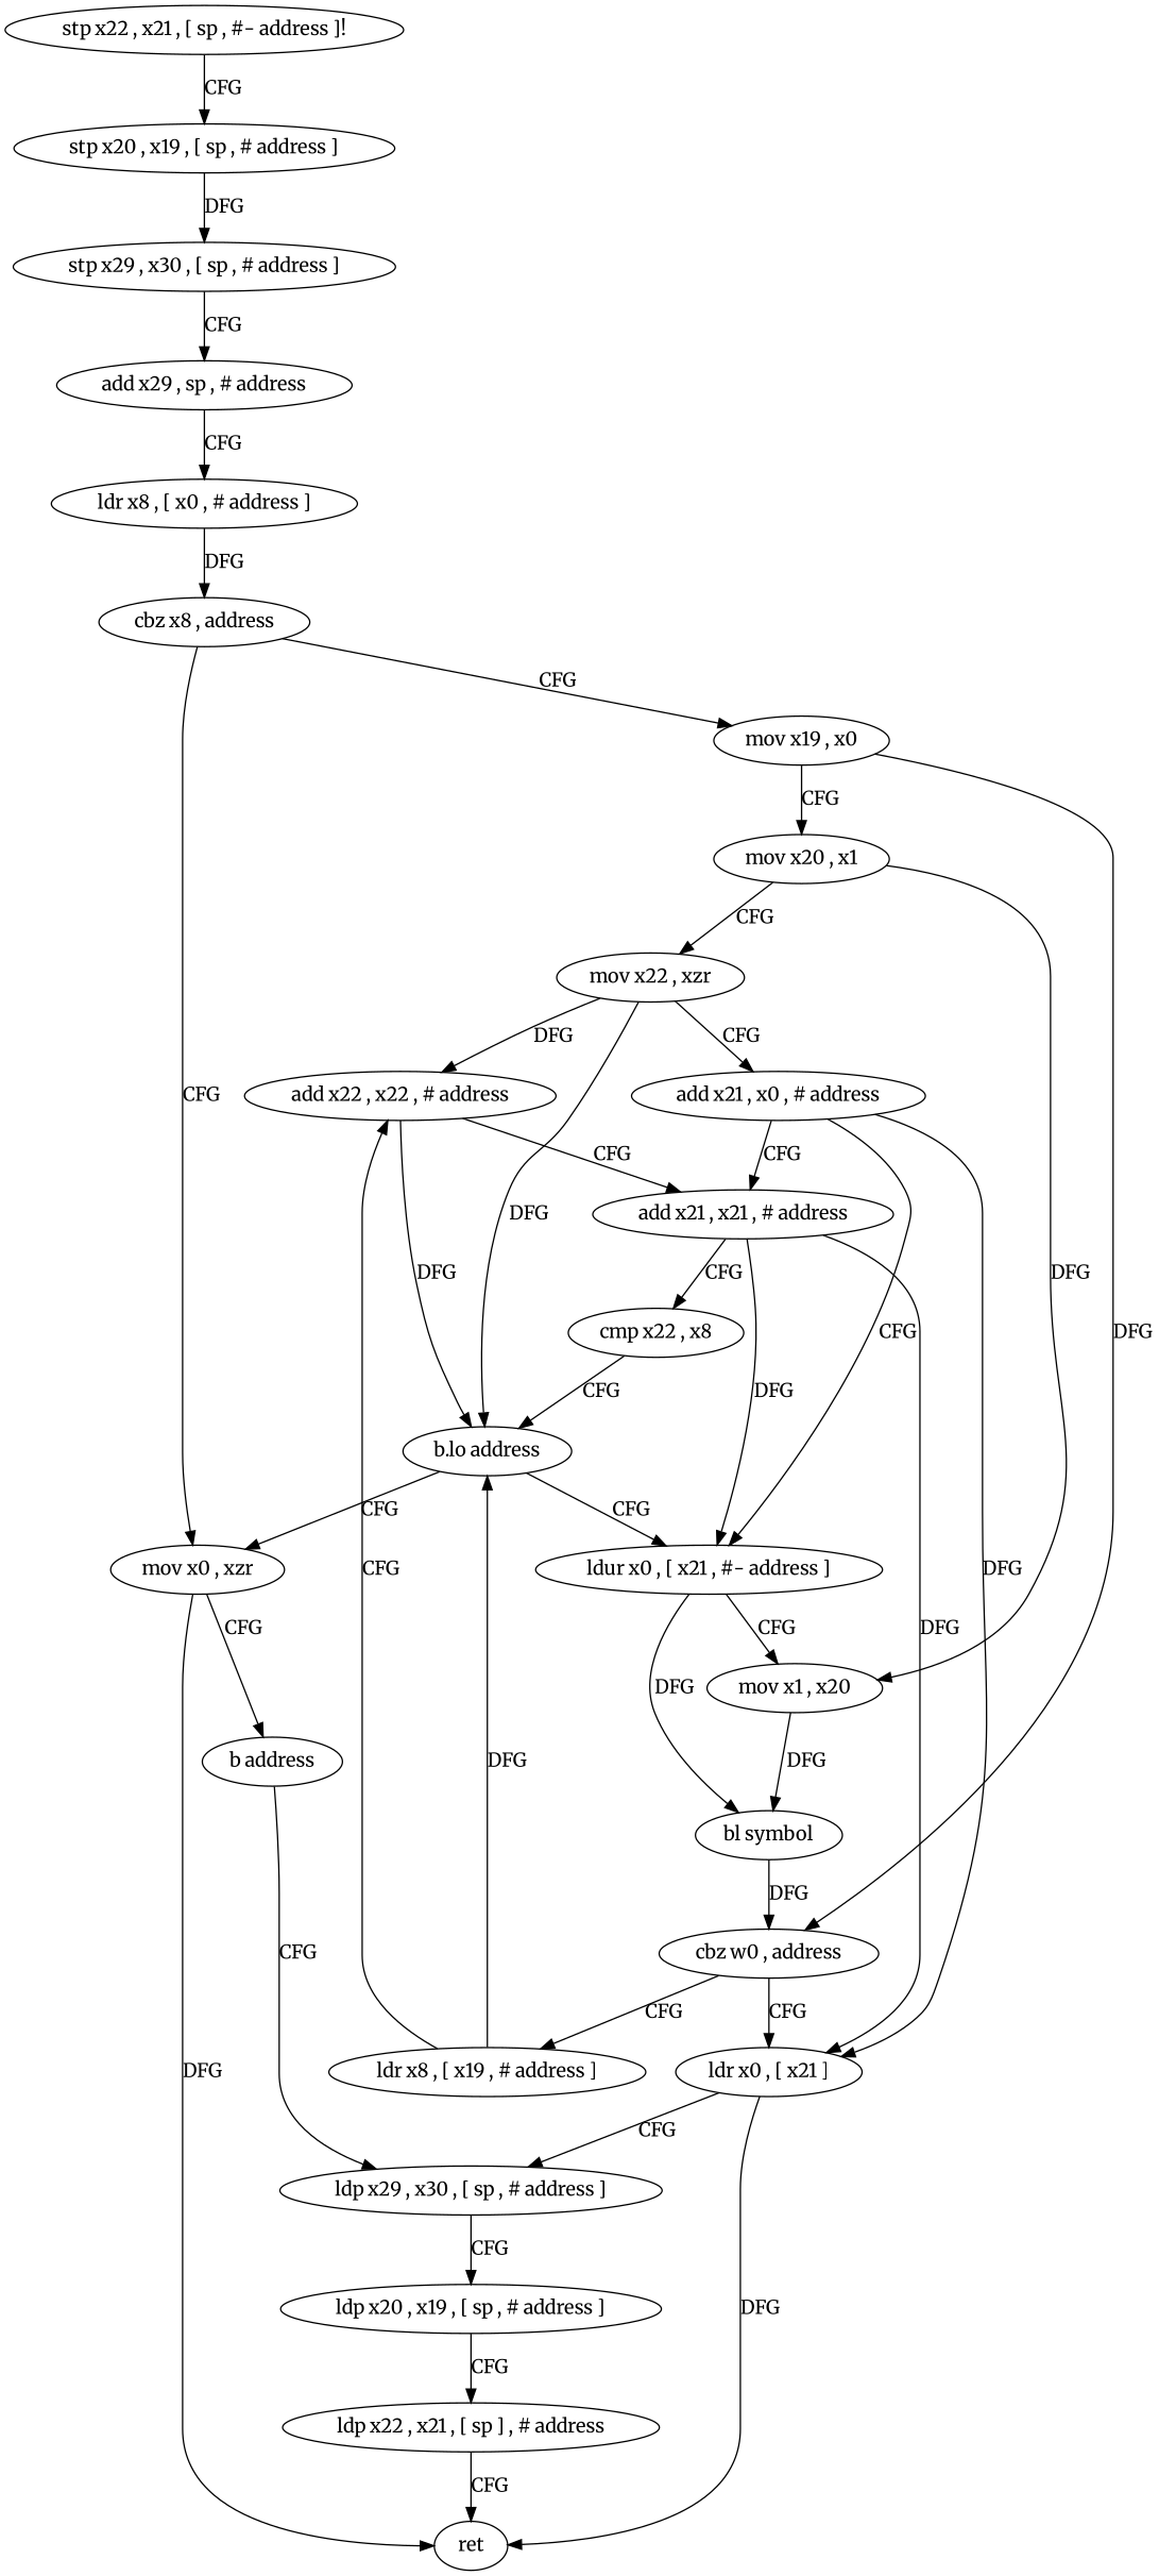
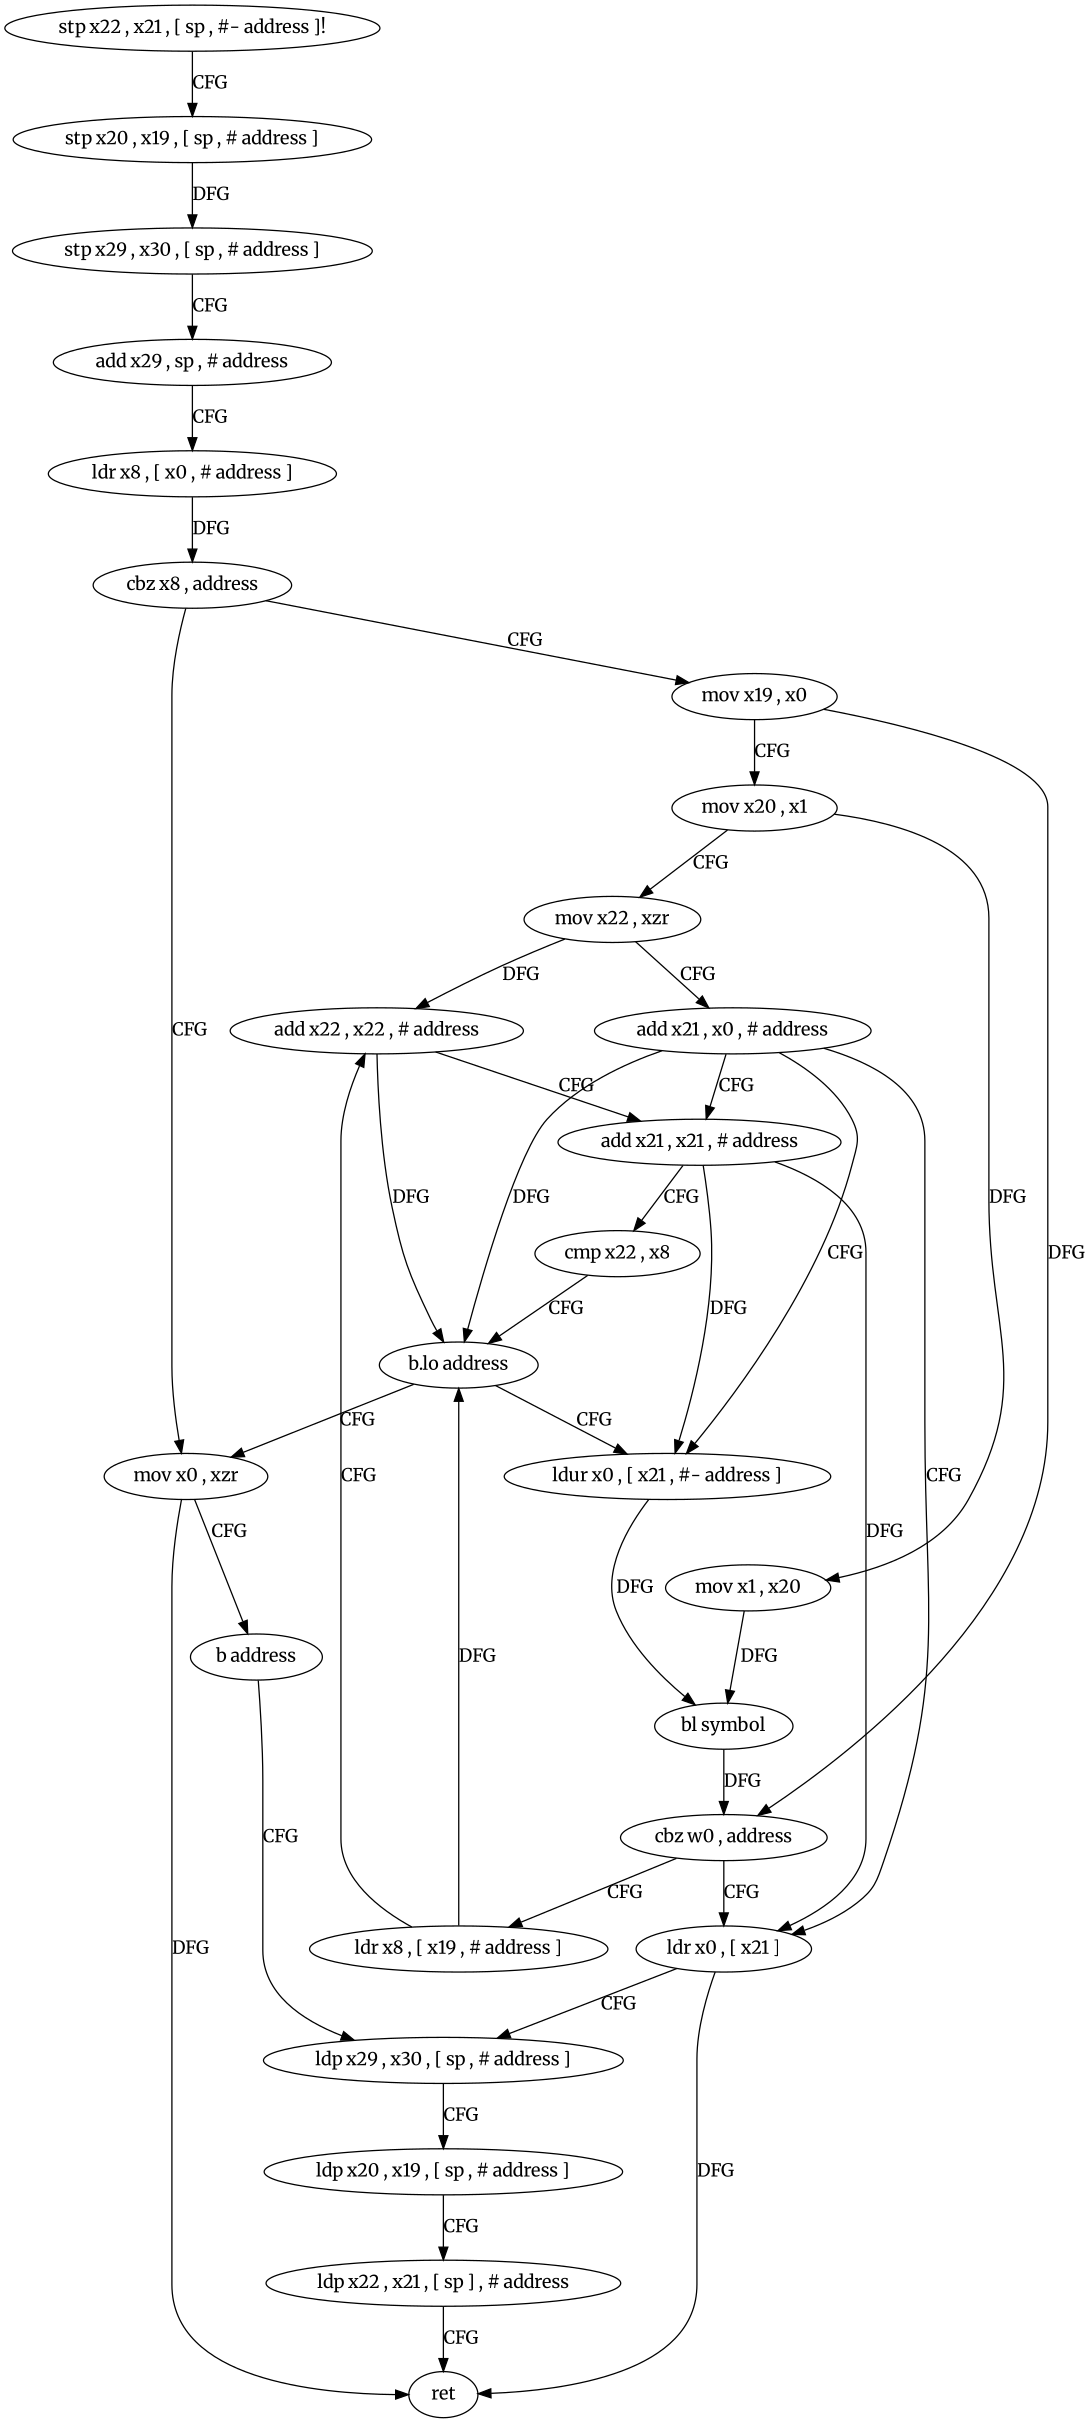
  digraph {
    fontname=Merriweather
    node [fontname=Merriweather]
    edge [fontname=Merriweather]
    n1 [label="stp x22 , x21 , [ sp , #- address ]!"]
    n2 [label="stp x20 , x19 , [ sp , # address ]"]
    n3 [label="stp x29 , x30 , [ sp , # address ]"]
    n4 [label="add x29 , sp , # address"]
    n5 [label="ldr x8 , [ x0 , # address ]"]
    n6 [label="cbz x8 , address"]
    n7 [label="mov x0 , xzr"]
    n8 [label="mov x19 , x0"]
    n9 [label="b address"]
    n10 [label=ret]
    n11 [label="mov x20 , x1"]
    n12 [label="cbz w0 , address"]
    n13 [label="ldp x29 , x30 , [ sp , # address ]"]
    n14 [label="mov x22 , xzr"]
    n15 [label="mov x1 , x20"]
    n16 [label="ldr x8 , [ x19 , # address ]"]
    n17 [label="add x22 , x22 , # address"]
    n18 [label="b.lo address"]
    n19 [label="ldp x20 , x19 , [ sp , # address ]"]
    n20 [label="ldp x22 , x21 , [ sp ] , # address"]
    n21 [label="add x21 , x0 , # address"]
    n22 [label="bl symbol"]
    n23 [label="ldur x0 , [ x21 , #- address ]"]
    n24 [label="ldr x0 , [ x21 ]"]
    n25 [label="add x21 , x21 , # address"]
    n26 [label="cmp x22 , x8"]
    n1 -> n2 [label=CFG]
    n2 -> n3 [label=DFG]
    n3 -> n4 [label=CFG]
    n4 -> n5 [label=CFG]
    n5 -> n6 [label=DFG]
    n6 -> n7 [label=CFG]
    n6 -> n8 [label=CFG]
    n7 -> n9 [label=CFG]
    n7 -> n10 [label=DFG]
    n8 -> n11 [label=CFG]
    n8 -> n12 [label=DFG]
    n9 -> n13 [label=CFG]
    n11 -> n14 [label=CFG]
    n11 -> n15 [label=DFG]
    n12 -> n16 [label=CFG]
    n12 -> n24 [label=CFG]
    n13 -> n19 [label=CFG]
    n14 -> n17 [label=DFG]
-   n14 -> n18 [label=DFG]
+   n21 -> n18 [label=DFG]
    n14 -> n21 [label=CFG]
    n15 -> n22 [label=DFG]
    n16 -> n17 [label=CFG]
    n16 -> n18 [label=DFG]
    n17 -> n18 [label=DFG]
    n17 -> n25 [label=CFG]
    n18 -> n7 [label=CFG]
    n18 -> n23 [label=CFG]
    n19 -> n20 [label=CFG]
    n20 -> n10 [label=CFG]
    n21 -> n23 [label=CFG]
-   n21 -> n24 [label=DFG]
+   n21 -> n24 [label=CFG]
    n21 -> n25 [label=CFG]
    n22 -> n12 [label=DFG]
-   n23 -> n15 [label=CFG]
    n23 -> n22 [label=DFG]
    n24 -> n10 [label=DFG]
    n24 -> n13 [label=CFG]
    n25 -> n23 [label=DFG]
    n25 -> n24 [label=DFG]
    n25 -> n26 [label=CFG]
    n26 -> n18 [label=CFG]
  }
